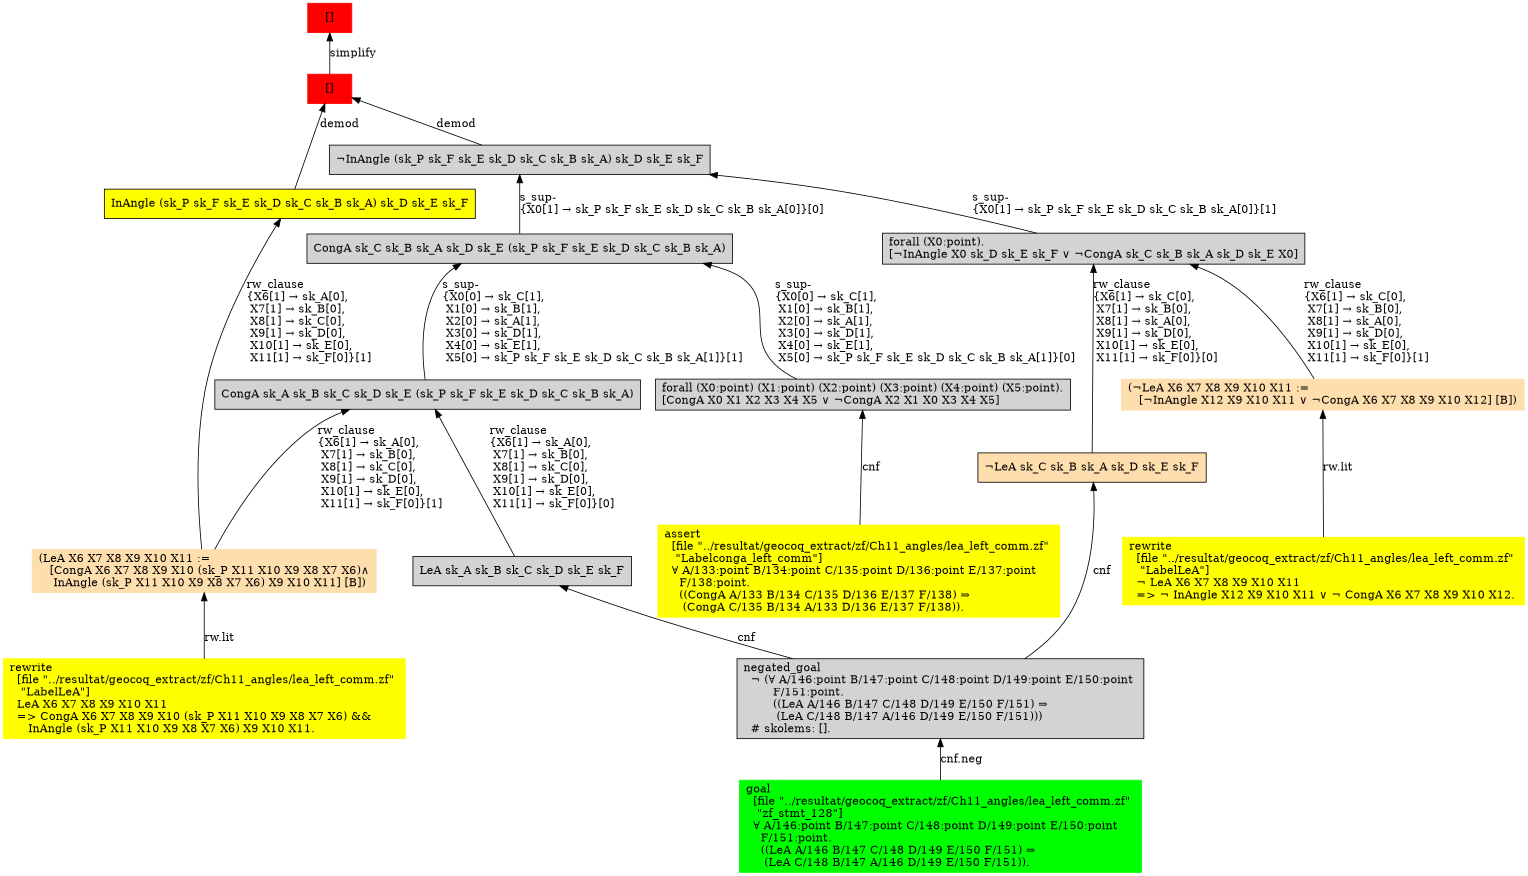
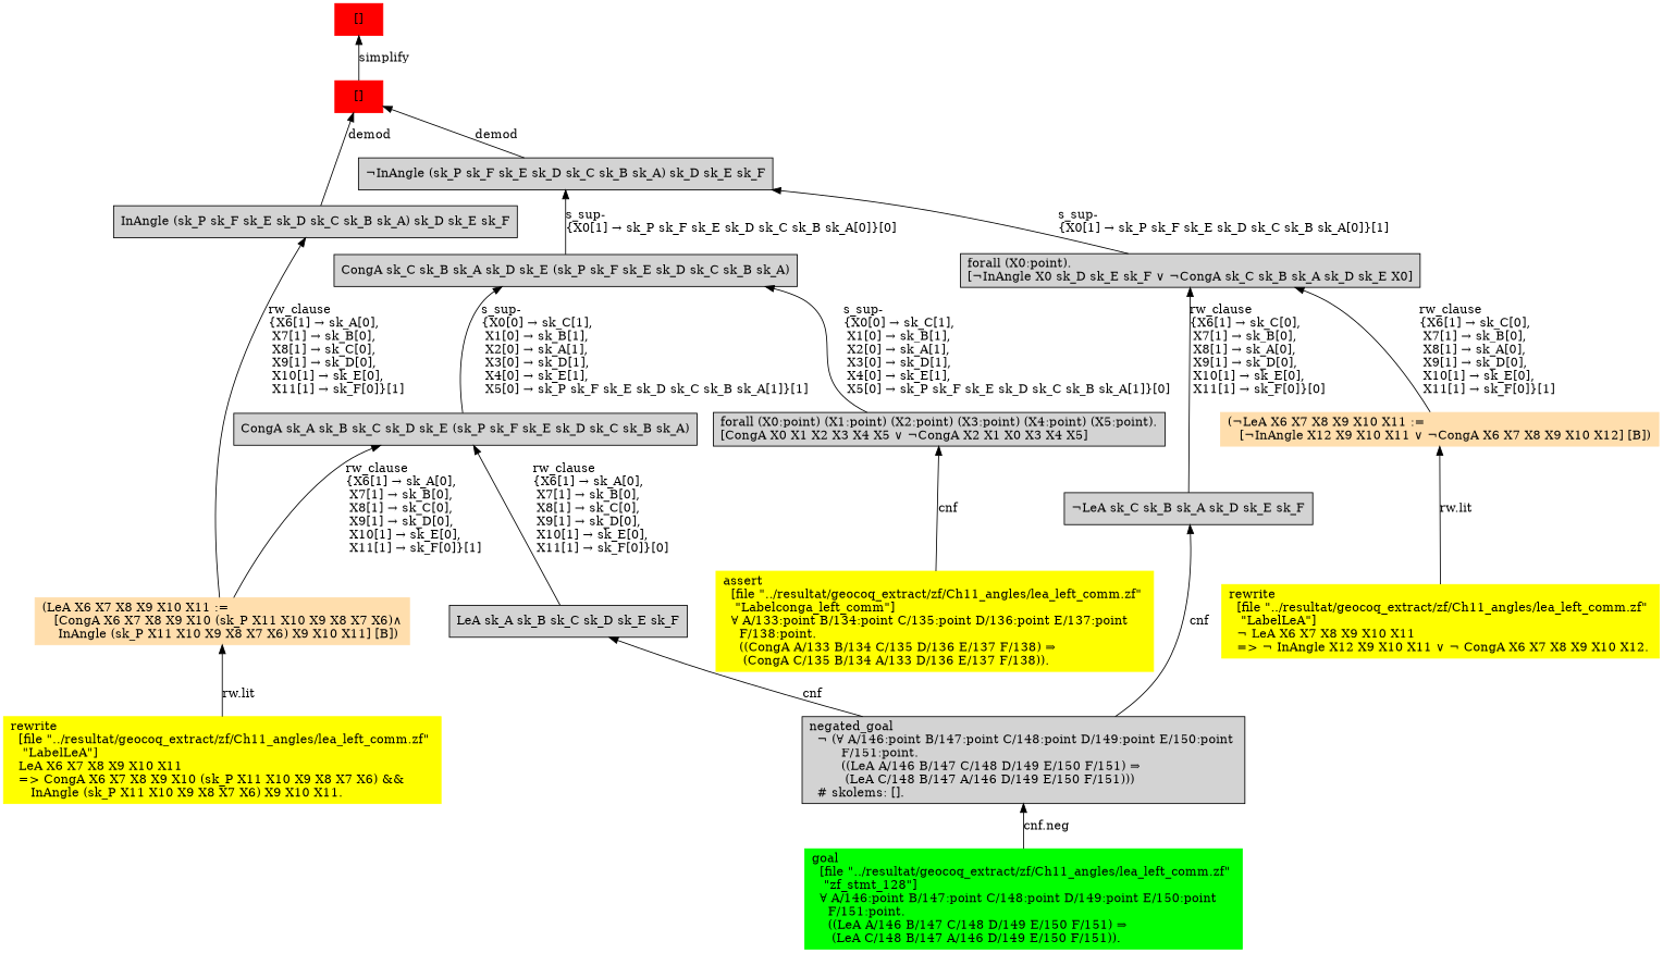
  digraph {
    node [shape=box style=filled]
    edge [dir=back]
    n1 [color=red label="[]"]
    n2 [color=red label="[]"]
-   n3 [label="InAngle (sk_P sk_F sk_E sk_D sk_C sk_B sk_A) sk_D sk_E sk_F\l" fillcolor=yellow]
+   n3 [label="InAngle (sk_P sk_F sk_E sk_D sk_C sk_B sk_A) sk_D sk_E sk_F\l"]
    n4 [label="¬InAngle (sk_P sk_F sk_E sk_D sk_C sk_B sk_A) sk_D sk_E sk_F\l"]
    n5 [color=navajowhite label="(LeA X6 X7 X8 X9 X10 X11 :=\l   [CongA X6 X7 X8 X9 X10 (sk_P X11 X10 X9 X8 X7 X6)∧\l    InAngle (sk_P X11 X10 X9 X8 X7 X6) X9 X10 X11] [B])\l"]
    n6 [label="forall (X0:point).\l[¬InAngle X0 sk_D sk_E sk_F ∨ ¬CongA sk_C sk_B sk_A sk_D sk_E X0]\l"]
    n7 [label="CongA sk_C sk_B sk_A sk_D sk_E (sk_P sk_F sk_E sk_D sk_C sk_B sk_A)\l"]
    n8 [color=yellow label="rewrite\l  [file \"../resultat/geocoq_extract/zf/Ch11_angles/lea_left_comm.zf\" \l   \"LabelLeA\"]\l  LeA X6 X7 X8 X9 X10 X11\l  =\> CongA X6 X7 X8 X9 X10 (sk_P X11 X10 X9 X8 X7 X6) && \l     InAngle (sk_P X11 X10 X9 X8 X7 X6) X9 X10 X11.\l"]
    n9 [label="LeA sk_A sk_B sk_C sk_D sk_E sk_F\l"]
    n10 [label="negated_goal\l  ¬ (∀ A/146:point B/147:point C/148:point D/149:point E/150:point \l        F/151:point.\l        ((LeA A/146 B/147 C/148 D/149 E/150 F/151) ⇒\l         (LeA C/148 B/147 A/146 D/149 E/150 F/151)))\l  # skolems: [].\l"]
    n11 [color=green label="goal\l  [file \"../resultat/geocoq_extract/zf/Ch11_angles/lea_left_comm.zf\" \l   \"zf_stmt_128\"]\l  ∀ A/146:point B/147:point C/148:point D/149:point E/150:point \l    F/151:point.\l    ((LeA A/146 B/147 C/148 D/149 E/150 F/151) ⇒\l     (LeA C/148 B/147 A/146 D/149 E/150 F/151)).\l"]
    n12 [color=navajowhite label="(¬LeA X6 X7 X8 X9 X10 X11 :=\l   [¬InAngle X12 X9 X10 X11 ∨ ¬CongA X6 X7 X8 X9 X10 X12] [B])\l"]
-   n13 [label="¬LeA sk_C sk_B sk_A sk_D sk_E sk_F\l" fillcolor=navajowhite]
+   n13 [label="¬LeA sk_C sk_B sk_A sk_D sk_E sk_F\l"]
    n14 [label="forall (X0:point) (X1:point) (X2:point) (X3:point) (X4:point) (X5:point).\l[CongA X0 X1 X2 X3 X4 X5 ∨ ¬CongA X2 X1 X0 X3 X4 X5]\l"]
    n15 [label="CongA sk_A sk_B sk_C sk_D sk_E (sk_P sk_F sk_E sk_D sk_C sk_B sk_A)\l"]
    n16 [color=yellow label="rewrite\l  [file \"../resultat/geocoq_extract/zf/Ch11_angles/lea_left_comm.zf\" \l   \"LabelLeA\"]\l  ¬ LeA X6 X7 X8 X9 X10 X11\l  =\> ¬ InAngle X12 X9 X10 X11 ∨ ¬ CongA X6 X7 X8 X9 X10 X12.\l"]
    n17 [color=yellow label="assert\l  [file \"../resultat/geocoq_extract/zf/Ch11_angles/lea_left_comm.zf\" \l   \"Labelconga_left_comm\"]\l  ∀ A/133:point B/134:point C/135:point D/136:point E/137:point \l    F/138:point.\l    ((CongA A/133 B/134 C/135 D/136 E/137 F/138) ⇒\l     (CongA C/135 B/134 A/133 D/136 E/137 F/138)).\l"]
    n1 -> n2 [label=simplify]
    n2 -> n3 [label=demod]
    n2 -> n4 [label=demod]
    n3 -> n5 [label="rw_clause\l\{X6[1] → sk_A[0], \l X7[1] → sk_B[0], \l X8[1] → sk_C[0], \l X9[1] → sk_D[0], \l X10[1] → sk_E[0], \l X11[1] → sk_F[0]\}[1]\l"]
    n4 -> n6 [label="s_sup-\l\{X0[1] → sk_P sk_F sk_E sk_D sk_C sk_B sk_A[0]\}[1]\l"]
    n4 -> n7 [label="s_sup-\l\{X0[1] → sk_P sk_F sk_E sk_D sk_C sk_B sk_A[0]\}[0]\l"]
    n5 -> n8 [label="rw.lit"]
    n6 -> n12 [label="rw_clause\l\{X6[1] → sk_C[0], \l X7[1] → sk_B[0], \l X8[1] → sk_A[0], \l X9[1] → sk_D[0], \l X10[1] → sk_E[0], \l X11[1] → sk_F[0]\}[1]\l"]
    n6 -> n13 [label="rw_clause\l\{X6[1] → sk_C[0], \l X7[1] → sk_B[0], \l X8[1] → sk_A[0], \l X9[1] → sk_D[0], \l X10[1] → sk_E[0], \l X11[1] → sk_F[0]\}[0]\l"]
    n7 -> n14 [label="s_sup-\l\{X0[0] → sk_C[1], \l X1[0] → sk_B[1], \l X2[0] → sk_A[1], \l X3[0] → sk_D[1], \l X4[0] → sk_E[1], \l X5[0] → sk_P sk_F sk_E sk_D sk_C sk_B sk_A[1]\}[0]\l"]
    n7 -> n15 [label="s_sup-\l\{X0[0] → sk_C[1], \l X1[0] → sk_B[1], \l X2[0] → sk_A[1], \l X3[0] → sk_D[1], \l X4[0] → sk_E[1], \l X5[0] → sk_P sk_F sk_E sk_D sk_C sk_B sk_A[1]\}[1]\l"]
    n9 -> n10 [label=cnf]
    n10 -> n11 [label="cnf.neg"]
    n12 -> n16 [label="rw.lit"]
    n13 -> n10 [label=cnf]
    n14 -> n17 [label=cnf]
    n15 -> n5 [label="rw_clause\l\{X6[1] → sk_A[0], \l X7[1] → sk_B[0], \l X8[1] → sk_C[0], \l X9[1] → sk_D[0], \l X10[1] → sk_E[0], \l X11[1] → sk_F[0]\}[1]\l"]
    n15 -> n9 [label="rw_clause\l\{X6[1] → sk_A[0], \l X7[1] → sk_B[0], \l X8[1] → sk_C[0], \l X9[1] → sk_D[0], \l X10[1] → sk_E[0], \l X11[1] → sk_F[0]\}[0]\l"]
  }
